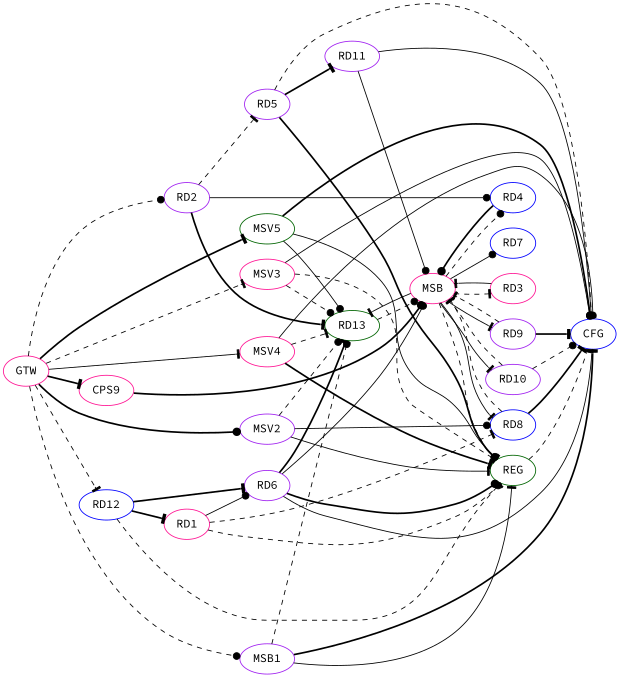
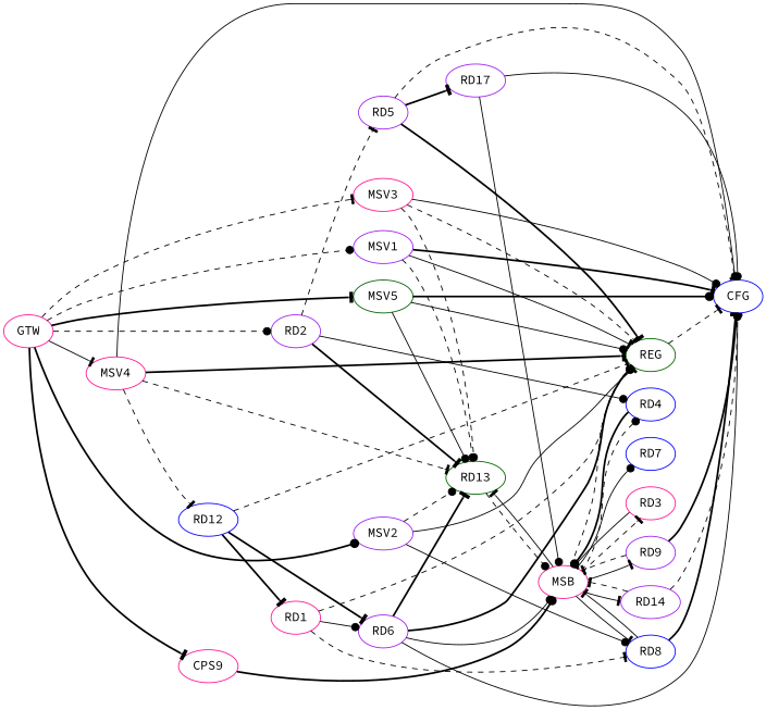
  strict digraph {
    fontname="Source Code Pro"
    rankdir=LR
    node [color=purple fontname="Source Code Pro"]
    edge [arrowhead=tee fontname="Source Code Pro" style=dashed]
    n1 [color=deeppink label=RD1]
    n2 [label=RD6]
    n3 [color=blue label=RD8]
    n4 [color=darkgreen label=REG]
    n5 [color=darkgreen label=RD13]
    n6 [color=deeppink label=MSB]
    n7 [color=blue label=CFG]
    n8 [label=RD2]
    n9 [color=blue label=RD4]
    n10 [label=RD5]
-   n11 [label=RD11]
+   n11 [label=RD17]
    n12 [color=deeppink label=RD3]
    n13 [color=blue label=RD7]
    n14 [label=RD9]
-   n15 [label=RD10]
+   n15 [label=RD14]
    n16 [color=blue label=RD12]
    n17 [color=deeppink label=CPS9]
    n18 [color=deeppink label=GTW]
-   n19 [label=MSB1]
+   n19 [label=MSV1]
    n20 [label=MSV2]
    n21 [color=deeppink label=MSV3]
    n22 [color=deeppink label=MSV4]
    n23 [color=darkgreen label=MSV5]
    n1 -> n2 [arrowhead=dot style=solid]
    n1 -> n3
    n1 -> n4 [arrowhead=dot]
    n2 -> n4 [arrowhead=dot style=bold]
    n2 -> n5 [style=bold]
    n2 -> n6 [arrowhead=dot style=solid]
    n2 -> n7 [style=solid]
-   n3 -> n6
+   n3 -> n6 [style=solid]
    n3 -> n7 [style=bold]
    n4 -> n7
    n5 -> n6 [arrowhead=dot]
    n6 -> n3 [style=solid]
    n6 -> n4 [arrowhead=dot]
    n6 -> n5 [style=solid]
    n6 -> n9 [arrowhead=dot]
    n6 -> n12
    n6 -> n13 [arrowhead=dot style=solid]
    n6 -> n14 [style=solid]
    n6 -> n15 [style=solid]
    n8 -> n5 [style=bold]
    n8 -> n9 [arrowhead=dot style=solid]
    n8 -> n10
    n9 -> n6 [arrowhead=dot style=bold]
    n10 -> n4 [style=bold]
    n10 -> n7
    n10 -> n11 [style=bold]
    n11 -> n6 [arrowhead=dot style=solid]
    n11 -> n7 [arrowhead=dot style=solid]
    n12 -> n6 [style=solid]
    n14 -> n6
    n14 -> n7 [style=bold]
    n15 -> n6
    n15 -> n7 [arrowhead=dot]
    n16 -> n1 [style=bold]
    n16 -> n2 [style=bold]
    n16 -> n4
    n17 -> n6 [arrowhead=dot style=bold]
    n18 -> n8 [arrowhead=dot]
-   n18 -> n16
+   n22 -> n16
    n18 -> n17 [style=bold]
    n18 -> n19 [arrowhead=dot]
    n18 -> n20 [arrowhead=dot style=bold]
    n18 -> n21
    n18 -> n22 [style=solid]
    n18 -> n23 [style=bold]
    n19 -> n4 [style=solid]
    n19 -> n5 [arrowhead=dot]
    n19 -> n7 [style=bold]
    n20 -> n3 [arrowhead=dot style=solid]
    n20 -> n4 [style=solid]
    n20 -> n5 [arrowhead=dot]
    n21 -> n4
    n21 -> n5 [arrowhead=dot]
    n21 -> n7 [arrowhead=dot style=solid]
    n22 -> n4 [style=bold]
    n22 -> n5
    n22 -> n7 [arrowhead=dot style=solid]
    n23 -> n4 [arrowhead=dot style=solid]
    n23 -> n5 [arrowhead=dot style=solid]
    n23 -> n7 [arrowhead=dot style=bold]
  }
